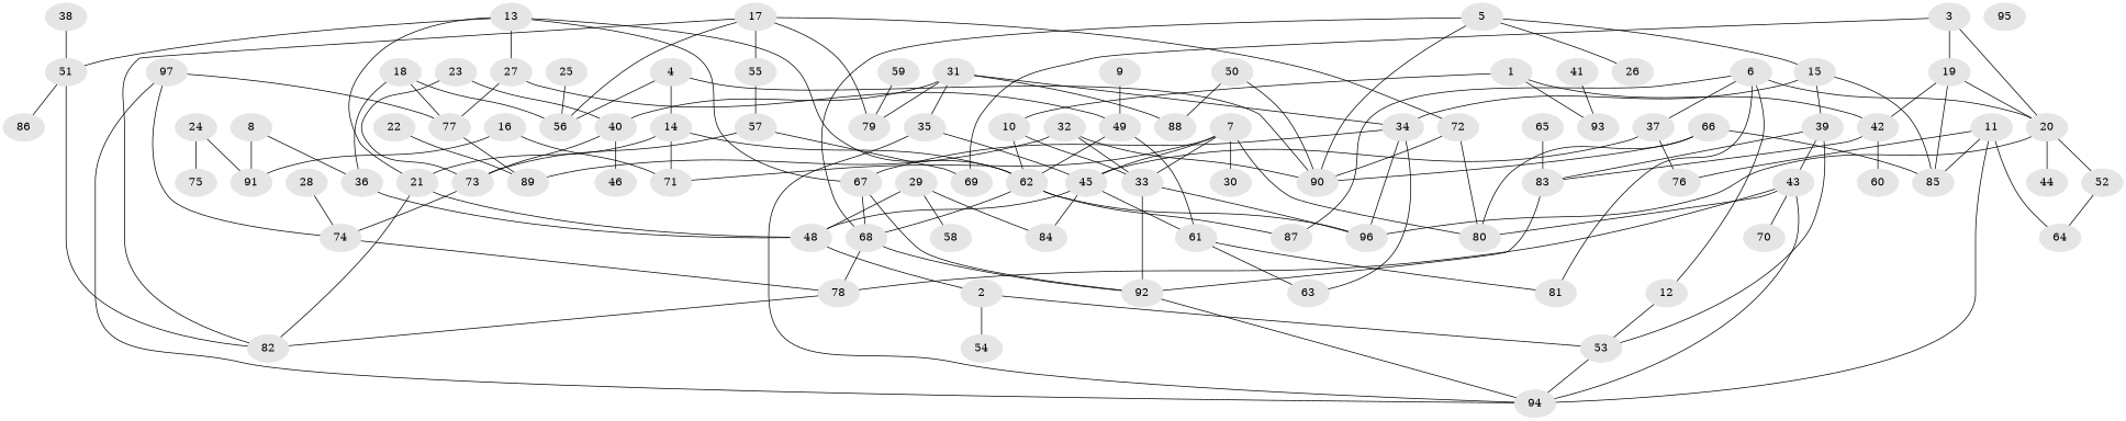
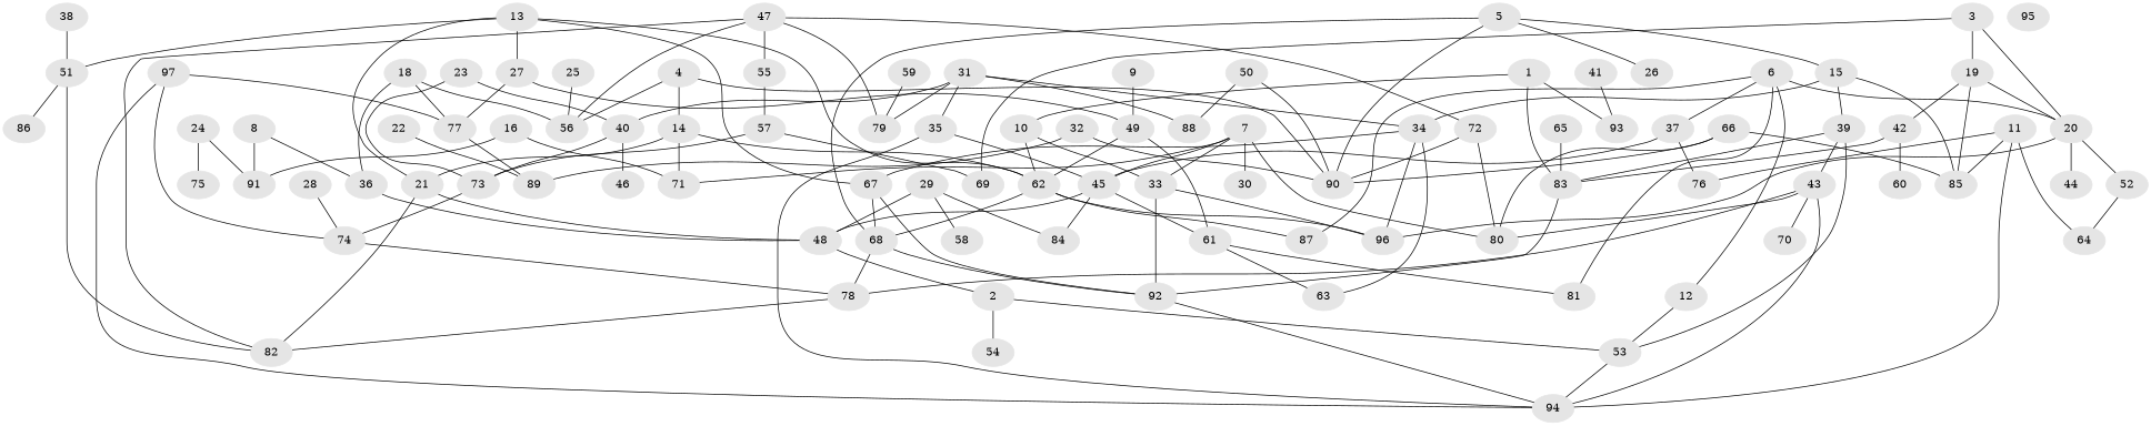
  graph {
    node [color=gray90 style=filled]
    1
    10
    42
    93
    33
    62
    83
    60
    2
    53
    54
    94
    3
    19
    20
    69
    85
    44
    52
    96
    4
    14
    56
    90
    71
    21
    5
    15
    26
    68
    34
    39
    92
    78
    6
    12
    37
    81
    87
    45
    76
    7
    30
    80
    48
    84
    61
    8
    36
    91
    9
    49
    11
    64
    13
    27
    51
    67
    82
    77
    86
    63
    43
    16
    n65 [label=97]
    74
    89
    18
    22
    23
    40
    73
    46
    24
    75
    25
    28
    29
    58
    31
    35
    79
    88
    32
    38
    70
    41
-   47 [label=17]
+   47
    55
    72
    57
    50
    59
    65
    66
    95
    1 -- 10
-   1 -- 42
+   1 -- 83
    1 -- 93
    10 -- 33
    10 -- 62
    42 -- 83
    42 -- 60
    33 -- 96
    33 -- 92
    62 -- 96
    62 -- 68
    62 -- 87
    83 -- 92
    2 -- 53
    2 -- 54
    53 -- 94
    3 -- 19
    3 -- 20
    3 -- 69
    19 -- 42
    19 -- 20
    19 -- 85
    20 -- 44
    20 -- 52
    20 -- 96
    52 -- 64
    4 -- 14
    4 -- 56
    4 -- 90
    14 -- 62
    14 -- 71
    14 -- 21
    21 -- 48
    21 -- 82
    5 -- 90
    5 -- 15
    5 -- 26
    5 -- 68
    15 -- 85
    15 -- 34
    15 -- 39
    68 -- 92
    68 -- 78
    34 -- 96
    34 -- 67
    34 -- 63
    39 -- 83
    39 -- 53
    39 -- 43
    92 -- 94
    78 -- 82
    6 -- 20
    6 -- 12
    6 -- 37
    6 -- 81
    6 -- 87
    12 -- 53
    37 -- 45
    37 -- 76
    45 -- 48
    45 -- 84
    45 -- 61
    7 -- 33
    7 -- 71
    7 -- 45
    7 -- 30
    7 -- 80
    48 -- 2
    61 -- 81
    61 -- 63
    8 -- 36
    8 -- 91
    36 -- 48
    9 -- 49
    49 -- 62
    49 -- 61
    11 -- 94
    11 -- 85
    11 -- 76
    11 -- 64
    13 -- 62
    13 -- 21
    13 -- 27
    13 -- 51
    13 -- 67
    27 -- 49
    27 -- 77
    51 -- 82
    51 -- 86
    67 -- 68
    67 -- 92
    77 -- 89
    43 -- 94
    43 -- 78
    43 -- 80
    43 -- 70
    16 -- 71
    16 -- 91
    n65 -- 94
    n65 -- 77
    n65 -- 74
    74 -- 78
    18 -- 56
    18 -- 36
    18 -- 77
    22 -- 89
    23 -- 40
    23 -- 73
    40 -- 73
    40 -- 46
    73 -- 74
    24 -- 91
    24 -- 75
    25 -- 56
    28 -- 74
    29 -- 48
    29 -- 84
    29 -- 58
    31 -- 34
    31 -- 40
    31 -- 35
    31 -- 79
    31 -- 88
    35 -- 94
    35 -- 45
-   32 -- 33
    32 -- 90
    32 -- 89
    38 -- 51
    41 -- 93
    47 -- 56
    47 -- 82
    47 -- 79
    47 -- 55
    47 -- 72
    55 -- 57
    72 -- 90
    72 -- 80
    57 -- 69
    57 -- 73
    50 -- 90
    50 -- 88
    59 -- 79
    65 -- 83
    66 -- 85
    66 -- 90
    66 -- 80
  }
